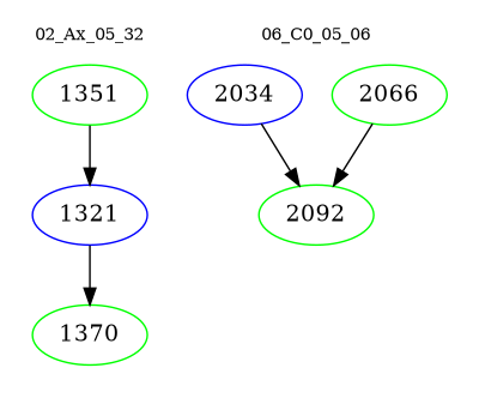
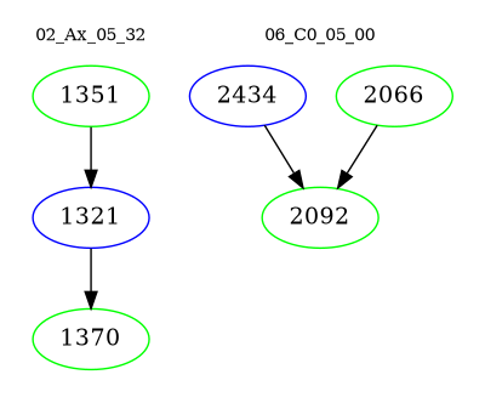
  digraph {
    node [color=green]
    edge [color=black]
    n1 [label=1351]
    n2 [color=blue label=1321]
    n3 [label=1370]
    n4 [label=2066]
-   n5 [color=blue label=2034]
+   n5 [color=blue label=2434]
    n6 [label=2092]
    subgraph cluster_1 {
      color=white
      fontsize=10
      label="02_Ax_05_32"
      n1
      n2
      n3
    }
    subgraph cluster_2 {
      color=white
      fontsize=10
-     label="06_C0_05_06"
+     label="06_C0_05_00"
      n4
      n5
      n6
    }
    n1 -> n2
    n2 -> n3
    n4 -> n6
    n5 -> n6
  }
